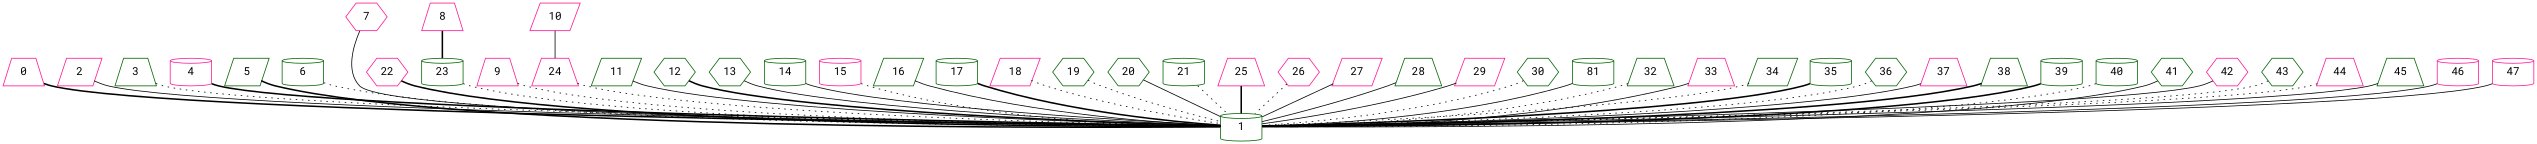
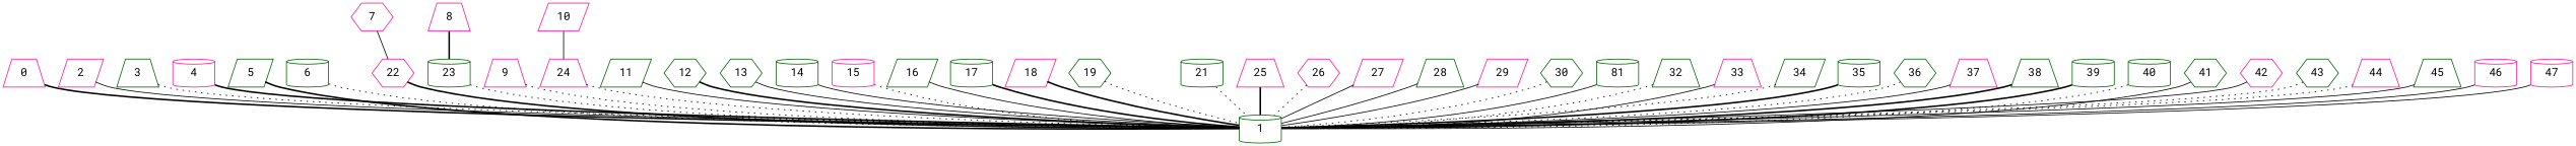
  graph {
    fontname="Roboto Mono"
    node [color=darkgreen fontname="Roboto Mono" shape=cylinder]
    edge [fontname="Roboto Mono" style=solid]
    0 [color=deeppink shape=trapezium]
    1
    2 [color=deeppink shape=parallelogram]
    3 [shape=trapezium]
    4 [color=deeppink]
    5 [shape=parallelogram]
    6
    7 [color=deeppink shape=hexagon]
    8 [color=deeppink shape=trapezium]
    23
    9 [color=deeppink shape=trapezium]
    10 [color=deeppink shape=parallelogram]
    24 [color=deeppink shape=trapezium]
    11 [shape=parallelogram]
    12 [shape=hexagon]
    13 [shape=hexagon]
    14
    15 [color=deeppink]
    16 [shape=parallelogram]
    17
    18 [color=deeppink shape=parallelogram]
    19 [shape=hexagon]
-   20 [shape=hexagon]
    21
    22 [color=deeppink shape=hexagon]
    25 [color=deeppink shape=trapezium]
    26 [color=deeppink shape=hexagon]
    27 [color=deeppink shape=parallelogram]
    28 [shape=trapezium]
    29 [color=deeppink shape=parallelogram]
    30 [shape=hexagon]
    n32 [label=81]
    32 [shape=trapezium]
    33 [color=deeppink shape=trapezium]
    34 [shape=parallelogram]
    35
    36 [shape=hexagon]
    37 [color=deeppink shape=trapezium]
    38 [shape=trapezium]
    39
    40
    41 [shape=hexagon]
    42 [color=deeppink shape=hexagon]
    43 [shape=hexagon]
    44 [color=deeppink shape=trapezium]
    45 [shape=trapezium]
    46 [color=deeppink]
    47 [color=deeppink]
    0 -- 1 [style=bold]
    2 -- 1
    3 -- 1 [style=dotted]
    4 -- 1 [style=bold]
    5 -- 1 [style=bold]
    6 -- 1 [style=dotted]
-   7 -- 1
+   7 -- 22
    8 -- 23 [style=bold]
    23 -- 1 [style=dotted]
    9 -- 1 [style=dotted]
    10 -- 24
    24 -- 1 [style=dotted]
    11 -- 1
    12 -- 1 [style=bold]
    13 -- 1
    14 -- 1
    15 -- 1 [style=dotted]
    16 -- 1
    17 -- 1 [style=bold]
-   18 -- 1 [style=dotted]
+   18 -- 1 [style=bold]
    19 -- 1 [style=dotted]
-   20 -- 1
    21 -- 1 [style=dotted]
    22 -- 1 [style=bold]
    25 -- 1 [style=bold]
    26 -- 1 [style=dotted]
    27 -- 1
    28 -- 1
    29 -- 1
    30 -- 1 [style=dotted]
    n32 -- 1
    32 -- 1 [style=dotted]
    33 -- 1
    34 -- 1 [style=dotted]
    35 -- 1 [style=bold]
    36 -- 1 [style=dotted]
    37 -- 1
    38 -- 1 [style=bold]
    39 -- 1 [style=bold]
    40 -- 1 [style=dotted]
    41 -- 1
    42 -- 1
    43 -- 1 [style=dotted]
    44 -- 1 [style=dotted]
    45 -- 1
    46 -- 1
    47 -- 1
  }
